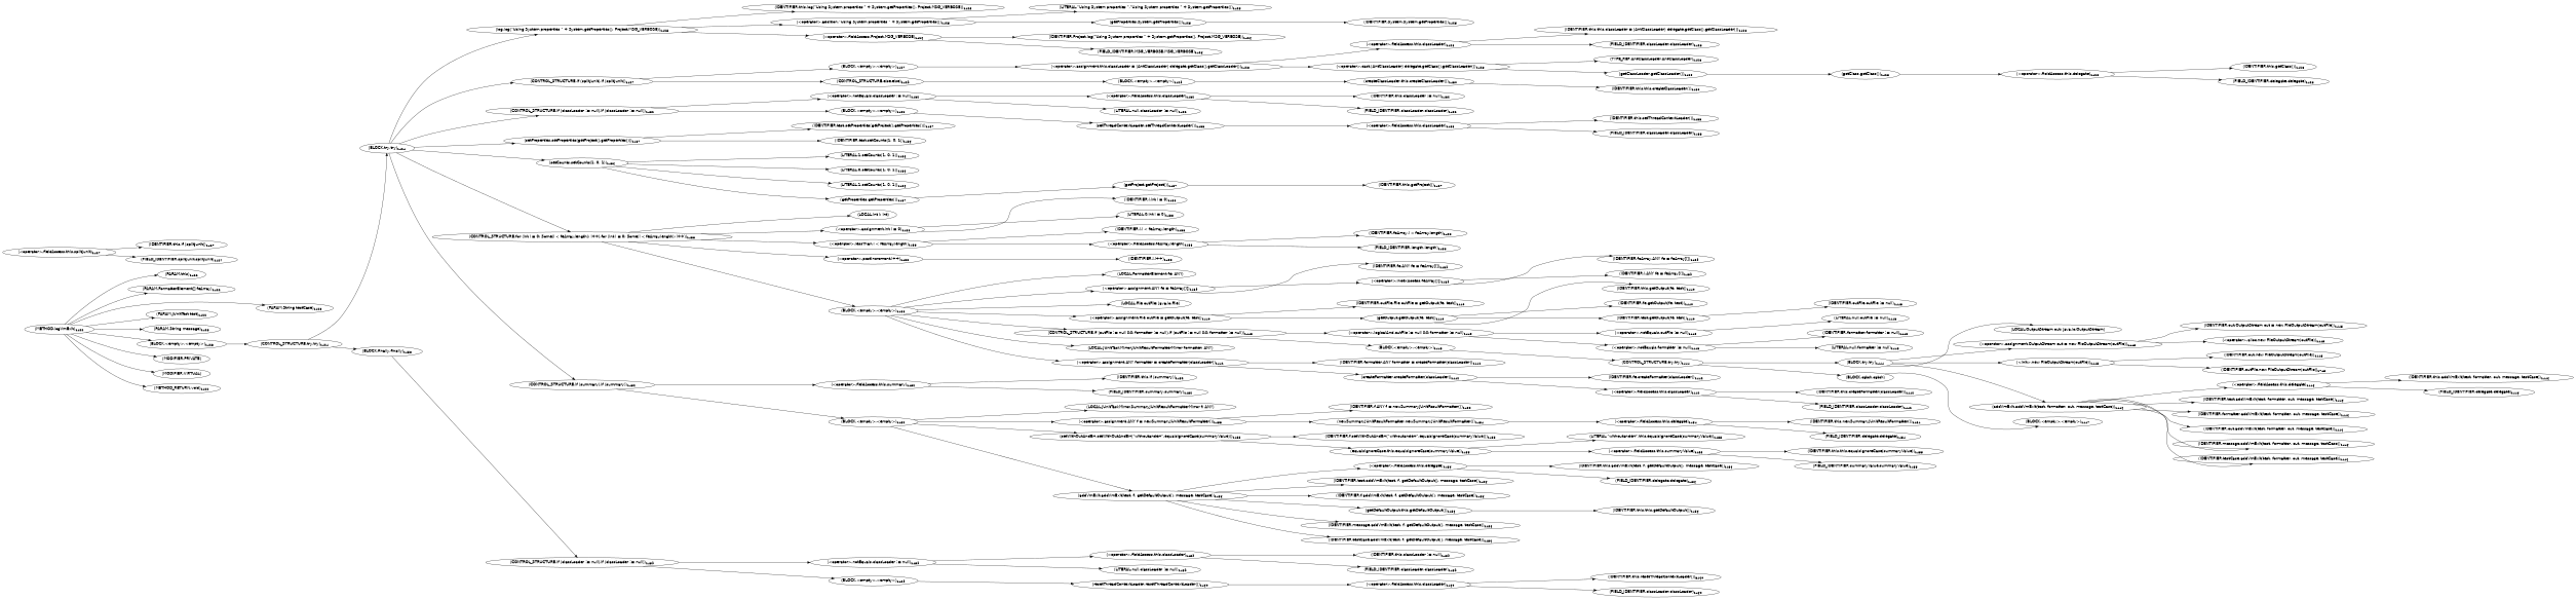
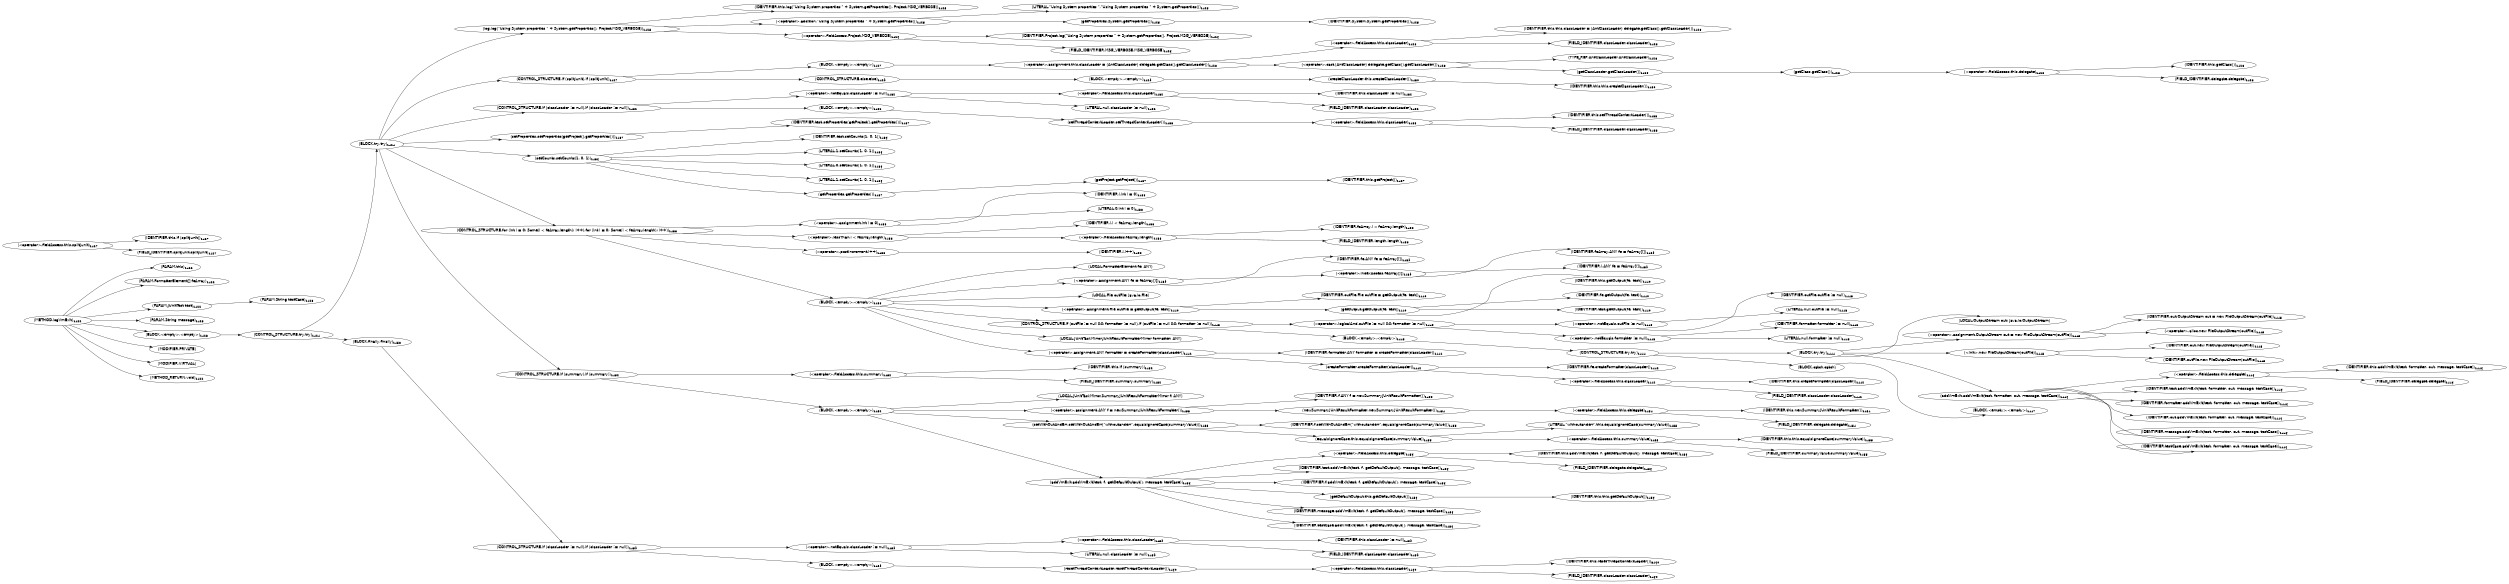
  digraph {
    fontname="DejaVu Sans"
    rankdir=LR
    node [fontname="DejaVu Sans"]
    edge [fontname="DejaVu Sans"]
    n1 [label=<(METHOD,logVmExit)<SUB>1422</SUB>>]
    n2 [label=<(PARAM,this)<SUB>1422</SUB>>]
    n3 [label=<(PARAM,FormatterElement[] feArray)<SUB>1422</SUB>>]
    n4 [label=<(PARAM,JUnitTest test)<SUB>1422</SUB>>]
    n5 [label=<(PARAM,String message)<SUB>1423</SUB>>]
    n6 [label=<(PARAM,String testCase)<SUB>1423</SUB>>]
    n7 [label=<(BLOCK,&lt;empty&gt;,&lt;empty&gt;)<SUB>1423</SUB>>]
    n8 [label=<(MODIFIER,PRIVATE)>]
    n9 [label=<(MODIFIER,VIRTUAL)>]
    n10 [label=<(METHOD_RETURN,void)<SUB>1422</SUB>>]
    n11 [label=<(CONTROL_STRUCTURE,try,try)<SUB>1424</SUB>>]
    n12 [label=<(BLOCK,try,try)<SUB>1424</SUB>>]
    n13 [label=<(BLOCK,finally,finally)<SUB>1458</SUB>>]
    n14 [label=<(log,log(&quot;Using System properties &quot; + System.getProperties(), Project.MSG_VERBOSE))<SUB>1425</SUB>>]
    n15 [label=<(CONTROL_STRUCTURE,if (splitJunit),if (splitJunit))<SUB>1427</SUB>>]
    n16 [label=<(CONTROL_STRUCTURE,if (classLoader != null),if (classLoader != null))<SUB>1432</SUB>>]
    n17 [label=<(setCounts,setCounts(1, 0, 1))<SUB>1436</SUB>>]
    n18 [label=<(setProperties,setProperties(getProject().getProperties()))<SUB>1437</SUB>>]
    n19 [label=<(CONTROL_STRUCTURE,for (int i = 0; Some(i &lt; feArray.length); i++),for (int i = 0; Some(i &lt; feArray.length); i++))<SUB>1438</SUB>>]
    n20 [label=<(CONTROL_STRUCTURE,if (summary),if (summary))<SUB>1452</SUB>>]
    n21 [label=<(CONTROL_STRUCTURE,if (classLoader != null),if (classLoader != null))<SUB>1459</SUB>>]
    n22 [label=<(IDENTIFIER,this,log(&quot;Using System properties &quot; + System.getProperties(), Project.MSG_VERBOSE))<SUB>1425</SUB>>]
    n23 [label=<(&lt;operator&gt;.addition,&quot;Using System properties &quot; + System.getProperties())<SUB>1425</SUB>>]
    n24 [label=<(&lt;operator&gt;.fieldAccess,Project.MSG_VERBOSE)<SUB>1426</SUB>>]
    n25 [label=<(BLOCK,&lt;empty&gt;,&lt;empty&gt;)<SUB>1427</SUB>>]
    n26 [label=<(CONTROL_STRUCTURE,else,else)<SUB>1429</SUB>>]
    n27 [label=<(&lt;operator&gt;.notEquals,classLoader != null)<SUB>1432</SUB>>]
    n28 [label=<(BLOCK,&lt;empty&gt;,&lt;empty&gt;)<SUB>1432</SUB>>]
    n29 [label=<(IDENTIFIER,test,setCounts(1, 0, 1))<SUB>1436</SUB>>]
    n30 [label=<(LITERAL,1,setCounts(1, 0, 1))<SUB>1436</SUB>>]
    n31 [label=<(LITERAL,0,setCounts(1, 0, 1))<SUB>1436</SUB>>]
    n32 [label=<(LITERAL,1,setCounts(1, 0, 1))<SUB>1436</SUB>>]
    n33 [label=<(getProperties,getProperties())<SUB>1437</SUB>>]
    n34 [label=<(IDENTIFIER,test,setProperties(getProject().getProperties()))<SUB>1437</SUB>>]
-   n35 [label=<(LOCAL,int i: int)>]
    n36 [label=<(&lt;operator&gt;.assignment,int i = 0)<SUB>1438</SUB>>]
    n37 [label=<(&lt;operator&gt;.lessThan,i &lt; feArray.length)<SUB>1438</SUB>>]
    n38 [label=<(&lt;operator&gt;.postIncrement,i++)<SUB>1438</SUB>>]
    n39 [label=<(BLOCK,&lt;empty&gt;,&lt;empty&gt;)<SUB>1438</SUB>>]
    n40 [label=<(&lt;operator&gt;.fieldAccess,this.summary)<SUB>1452</SUB>>]
    n41 [label=<(BLOCK,&lt;empty&gt;,&lt;empty&gt;)<SUB>1452</SUB>>]
    n42 [label=<(LITERAL,&quot;Using System properties &quot;,&quot;Using System properties &quot; + System.getProperties())<SUB>1425</SUB>>]
    n43 [label=<(getProperties,System.getProperties())<SUB>1425</SUB>>]
    n44 [label=<(IDENTIFIER,Project,log(&quot;Using System properties &quot; + System.getProperties(), Project.MSG_VERBOSE))<SUB>1426</SUB>>]
    n45 [label=<(FIELD_IDENTIFIER,MSG_VERBOSE,MSG_VERBOSE)<SUB>1426</SUB>>]
    n46 [label=<(IDENTIFIER,System,System.getProperties())<SUB>1425</SUB>>]
    n47 [label=<(&lt;operator&gt;.fieldAccess,this.splitJunit)<SUB>1427</SUB>>]
    n48 [label=<(IDENTIFIER,this,if (splitJunit))<SUB>1427</SUB>>]
    n49 [label=<(FIELD_IDENTIFIER,splitJunit,splitJunit)<SUB>1427</SUB>>]
    n50 [label=<(&lt;operator&gt;.assignment,this.classLoader = (AntClassLoader) delegate.getClass().getClassLoader())<SUB>1428</SUB>>]
    n51 [label=<(BLOCK,&lt;empty&gt;,&lt;empty&gt;)<SUB>1429</SUB>>]
    n52 [label=<(&lt;operator&gt;.fieldAccess,this.classLoader)<SUB>1428</SUB>>]
    n53 [label=<(&lt;operator&gt;.cast,(AntClassLoader) delegate.getClass().getClassLoader())<SUB>1428</SUB>>]
    n54 [label=<(IDENTIFIER,this,this.classLoader = (AntClassLoader) delegate.getClass().getClassLoader())<SUB>1428</SUB>>]
    n55 [label=<(FIELD_IDENTIFIER,classLoader,classLoader)<SUB>1428</SUB>>]
    n56 [label=<(TYPE_REF,AntClassLoader,AntClassLoader)<SUB>1428</SUB>>]
    n57 [label=<(getClassLoader,getClassLoader())<SUB>1428</SUB>>]
    n58 [label=<(getClass,getClass())<SUB>1428</SUB>>]
    n59 [label=<(&lt;operator&gt;.fieldAccess,this.delegate)<SUB>1428</SUB>>]
    n60 [label=<(IDENTIFIER,this,getClass())<SUB>1428</SUB>>]
    n61 [label=<(FIELD_IDENTIFIER,delegate,delegate)<SUB>1428</SUB>>]
    n62 [label=<(createClassLoader,this.createClassLoader())<SUB>1430</SUB>>]
    n63 [label=<(IDENTIFIER,this,this.createClassLoader())<SUB>1430</SUB>>]
    n64 [label=<(&lt;operator&gt;.fieldAccess,this.classLoader)<SUB>1432</SUB>>]
    n65 [label=<(LITERAL,null,classLoader != null)<SUB>1432</SUB>>]
    n66 [label=<(setThreadContextLoader,setThreadContextLoader())<SUB>1433</SUB>>]
    n67 [label=<(IDENTIFIER,this,classLoader != null)<SUB>1432</SUB>>]
    n68 [label=<(FIELD_IDENTIFIER,classLoader,classLoader)<SUB>1432</SUB>>]
    n69 [label=<(&lt;operator&gt;.fieldAccess,this.classLoader)<SUB>1433</SUB>>]
    n70 [label=<(IDENTIFIER,this,setThreadContextLoader())<SUB>1433</SUB>>]
    n71 [label=<(FIELD_IDENTIFIER,classLoader,classLoader)<SUB>1433</SUB>>]
    n72 [label=<(getProject,getProject())<SUB>1437</SUB>>]
    n73 [label=<(IDENTIFIER,this,getProject())<SUB>1437</SUB>>]
    n74 [label=<(IDENTIFIER,i,int i = 0)<SUB>1438</SUB>>]
    n75 [label=<(LITERAL,0,int i = 0)<SUB>1438</SUB>>]
    n76 [label=<(IDENTIFIER,i,i &lt; feArray.length)<SUB>1438</SUB>>]
    n77 [label=<(&lt;operator&gt;.fieldAccess,feArray.length)<SUB>1438</SUB>>]
    n78 [label=<(IDENTIFIER,i,i++)<SUB>1438</SUB>>]
    n79 [label=<(LOCAL,FormatterElement fe: ANY)>]
    n80 [label=<(&lt;operator&gt;.assignment,ANY fe = feArray[i])<SUB>1439</SUB>>]
    n81 [label=<(LOCAL,File outFile: java.io.File)>]
    n82 [label=<(&lt;operator&gt;.assignment,File outFile = getOutput(fe, test))<SUB>1440</SUB>>]
    n83 [label=<(LOCAL,JUnitTaskMirror.JUnitResultFormatterMirror formatter: ANY)>]
    n84 [label=<(&lt;operator&gt;.assignment,ANY formatter = createFormatter(classLoader))<SUB>1441</SUB>>]
    n85 [label=<(CONTROL_STRUCTURE,if (outFile != null &amp;&amp; formatter != null),if (outFile != null &amp;&amp; formatter != null))<SUB>1443</SUB>>]
    n86 [label=<(IDENTIFIER,feArray,i &lt; feArray.length)<SUB>1438</SUB>>]
    n87 [label=<(FIELD_IDENTIFIER,length,length)<SUB>1438</SUB>>]
    n88 [label=<(IDENTIFIER,fe,ANY fe = feArray[i])<SUB>1439</SUB>>]
    n89 [label=<(&lt;operator&gt;.indexAccess,feArray[i])<SUB>1439</SUB>>]
    n90 [label=<(IDENTIFIER,outFile,File outFile = getOutput(fe, test))<SUB>1440</SUB>>]
    n91 [label=<(getOutput,getOutput(fe, test))<SUB>1440</SUB>>]
    n92 [label=<(IDENTIFIER,formatter,ANY formatter = createFormatter(classLoader))<SUB>1441</SUB>>]
    n93 [label=<(createFormatter,createFormatter(classLoader))<SUB>1442</SUB>>]
    n94 [label=<(&lt;operator&gt;.logicalAnd,outFile != null &amp;&amp; formatter != null)<SUB>1443</SUB>>]
    n95 [label=<(BLOCK,&lt;empty&gt;,&lt;empty&gt;)<SUB>1443</SUB>>]
    n96 [label=<(IDENTIFIER,feArray,ANY fe = feArray[i])<SUB>1439</SUB>>]
    n97 [label=<(IDENTIFIER,i,ANY fe = feArray[i])<SUB>1439</SUB>>]
    n98 [label=<(IDENTIFIER,this,getOutput(fe, test))<SUB>1440</SUB>>]
    n99 [label=<(IDENTIFIER,fe,getOutput(fe, test))<SUB>1440</SUB>>]
    n100 [label=<(IDENTIFIER,test,getOutput(fe, test))<SUB>1440</SUB>>]
    n101 [label=<(IDENTIFIER,fe,createFormatter(classLoader))<SUB>1442</SUB>>]
    n102 [label=<(&lt;operator&gt;.fieldAccess,this.classLoader)<SUB>1442</SUB>>]
    n103 [label=<(IDENTIFIER,this,createFormatter(classLoader))<SUB>1442</SUB>>]
    n104 [label=<(FIELD_IDENTIFIER,classLoader,classLoader)<SUB>1442</SUB>>]
    n105 [label=<(&lt;operator&gt;.notEquals,outFile != null)<SUB>1443</SUB>>]
    n106 [label=<(&lt;operator&gt;.notEquals,formatter != null)<SUB>1443</SUB>>]
    n107 [label=<(CONTROL_STRUCTURE,try,try)<SUB>1444</SUB>>]
    n108 [label=<(IDENTIFIER,outFile,outFile != null)<SUB>1443</SUB>>]
    n109 [label=<(LITERAL,null,outFile != null)<SUB>1443</SUB>>]
    n110 [label=<(IDENTIFIER,formatter,formatter != null)<SUB>1443</SUB>>]
    n111 [label=<(LITERAL,null,formatter != null)<SUB>1443</SUB>>]
    n112 [label=<(BLOCK,try,try)<SUB>1444</SUB>>]
    n113 [label=<(BLOCK,catch,catch)>]
    n114 [label=<(LOCAL,OutputStream out: java.io.OutputStream)>]
    n115 [label=<(&lt;operator&gt;.assignment,OutputStream out = new FileOutputStream(outFile))<SUB>1445</SUB>>]
    n116 [label=<(&lt;init&gt;,new FileOutputStream(outFile))<SUB>1445</SUB>>]
    n117 [label=<(addVmExit,addVmExit(test, formatter, out, message, testCase))<SUB>1446</SUB>>]
    n118 [label=<(BLOCK,&lt;empty&gt;,&lt;empty&gt;)<SUB>1447</SUB>>]
    n119 [label=<(IDENTIFIER,out,OutputStream out = new FileOutputStream(outFile))<SUB>1445</SUB>>]
    n120 [label=<(&lt;operator&gt;.alloc,new FileOutputStream(outFile))<SUB>1445</SUB>>]
    n121 [label=<(IDENTIFIER,out,new FileOutputStream(outFile))<SUB>1445</SUB>>]
-   n122 [label=<(IDENTIFIER,outFile,new FileOutputStream(outFile))<SUB>1745</SUB>>]
+   n122 [label=<(IDENTIFIER,outFile,new FileOutputStream(outFile))<SUB>1445</SUB>>]
    n123 [label=<(&lt;operator&gt;.fieldAccess,this.delegate)<SUB>1446</SUB>>]
    n124 [label=<(IDENTIFIER,test,addVmExit(test, formatter, out, message, testCase))<SUB>1446</SUB>>]
    n125 [label=<(IDENTIFIER,formatter,addVmExit(test, formatter, out, message, testCase))<SUB>1446</SUB>>]
    n126 [label=<(IDENTIFIER,out,addVmExit(test, formatter, out, message, testCase))<SUB>1446</SUB>>]
    n127 [label=<(IDENTIFIER,message,addVmExit(test, formatter, out, message, testCase))<SUB>1446</SUB>>]
    n128 [label=<(IDENTIFIER,testCase,addVmExit(test, formatter, out, message, testCase))<SUB>1446</SUB>>]
    n129 [label=<(IDENTIFIER,this,addVmExit(test, formatter, out, message, testCase))<SUB>1446</SUB>>]
    n130 [label=<(FIELD_IDENTIFIER,delegate,delegate)<SUB>1446</SUB>>]
    n131 [label=<(IDENTIFIER,this,if (summary))<SUB>1452</SUB>>]
    n132 [label=<(FIELD_IDENTIFIER,summary,summary)<SUB>1452</SUB>>]
    n133 [label=<(LOCAL,JUnitTaskMirror.SummaryJUnitResultFormatterMirror f: ANY)>]
    n134 [label=<(&lt;operator&gt;.assignment,ANY f = newSummaryJUnitResultFormatter())<SUB>1453</SUB>>]
    n135 [label=<(setWithOutAndErr,setWithOutAndErr(&quot;withoutanderr&quot;.equalsIgnoreCase(summaryValue)))<SUB>1455</SUB>>]
    n136 [label=<(addVmExit,addVmExit(test, f, getDefaultOutput(), message, testCase))<SUB>1456</SUB>>]
    n137 [label=<(IDENTIFIER,f,ANY f = newSummaryJUnitResultFormatter())<SUB>1453</SUB>>]
    n138 [label=<(newSummaryJUnitResultFormatter,newSummaryJUnitResultFormatter())<SUB>1454</SUB>>]
    n139 [label=<(IDENTIFIER,f,setWithOutAndErr(&quot;withoutanderr&quot;.equalsIgnoreCase(summaryValue)))<SUB>1455</SUB>>]
    n140 [label=<(equalsIgnoreCase,this.equalsIgnoreCase(summaryValue))<SUB>1455</SUB>>]
    n141 [label=<(&lt;operator&gt;.fieldAccess,this.delegate)<SUB>1456</SUB>>]
    n142 [label=<(IDENTIFIER,test,addVmExit(test, f, getDefaultOutput(), message, testCase))<SUB>1456</SUB>>]
    n143 [label=<(IDENTIFIER,f,addVmExit(test, f, getDefaultOutput(), message, testCase))<SUB>1456</SUB>>]
    n144 [label=<(getDefaultOutput,this.getDefaultOutput())<SUB>1456</SUB>>]
    n145 [label=<(IDENTIFIER,message,addVmExit(test, f, getDefaultOutput(), message, testCase))<SUB>1456</SUB>>]
    n146 [label=<(IDENTIFIER,testCase,addVmExit(test, f, getDefaultOutput(), message, testCase))<SUB>1456</SUB>>]
    n147 [label=<(&lt;operator&gt;.fieldAccess,this.delegate)<SUB>1454</SUB>>]
    n148 [label=<(IDENTIFIER,this,newSummaryJUnitResultFormatter())<SUB>1454</SUB>>]
    n149 [label=<(FIELD_IDENTIFIER,delegate,delegate)<SUB>1454</SUB>>]
    n150 [label=<(LITERAL,&quot;withoutanderr&quot;,this.equalsIgnoreCase(summaryValue))<SUB>1455</SUB>>]
    n151 [label=<(&lt;operator&gt;.fieldAccess,this.summaryValue)<SUB>1455</SUB>>]
    n152 [label=<(IDENTIFIER,this,this.equalsIgnoreCase(summaryValue))<SUB>1455</SUB>>]
    n153 [label=<(FIELD_IDENTIFIER,summaryValue,summaryValue)<SUB>1455</SUB>>]
    n154 [label=<(IDENTIFIER,this,addVmExit(test, f, getDefaultOutput(), message, testCase))<SUB>1456</SUB>>]
    n155 [label=<(FIELD_IDENTIFIER,delegate,delegate)<SUB>1456</SUB>>]
    n156 [label=<(IDENTIFIER,this,this.getDefaultOutput())<SUB>1456</SUB>>]
    n157 [label=<(&lt;operator&gt;.notEquals,classLoader != null)<SUB>1459</SUB>>]
    n158 [label=<(BLOCK,&lt;empty&gt;,&lt;empty&gt;)<SUB>1459</SUB>>]
    n159 [label=<(&lt;operator&gt;.fieldAccess,this.classLoader)<SUB>1459</SUB>>]
    n160 [label=<(LITERAL,null,classLoader != null)<SUB>1459</SUB>>]
    n161 [label=<(resetThreadContextLoader,resetThreadContextLoader())<SUB>1460</SUB>>]
    n162 [label=<(IDENTIFIER,this,classLoader != null)<SUB>1459</SUB>>]
    n163 [label=<(FIELD_IDENTIFIER,classLoader,classLoader)<SUB>1459</SUB>>]
    n164 [label=<(&lt;operator&gt;.fieldAccess,this.classLoader)<SUB>1460</SUB>>]
    n165 [label=<(IDENTIFIER,this,resetThreadContextLoader())<SUB>3460</SUB>>]
    n166 [label=<(FIELD_IDENTIFIER,classLoader,classLoader)<SUB>1460</SUB>>]
    n1 -> n2
    n1 -> n3
    n1 -> n4
    n1 -> n5
-   n1 -> n6
+   n4 -> n6
    n1 -> n7
    n1 -> n8
    n1 -> n9
    n1 -> n10
    n7 -> n11
    n11 -> n12
    n11 -> n13
    n12 -> n14
    n12 -> n15
    n12 -> n16
    n12 -> n17
    n12 -> n18
    n12 -> n19
    n12 -> n20
    n13 -> n21
    n14 -> n22
    n14 -> n23
    n14 -> n24
    n15 -> n25
    n15 -> n26
    n16 -> n27
    n16 -> n28
-   n18 -> n29
+   n17 -> n29
    n17 -> n30
    n17 -> n31
    n17 -> n32
    n17 -> n33
    n18 -> n34
-   n19 -> n35
    n19 -> n36
    n19 -> n37
    n19 -> n38
    n19 -> n39
    n20 -> n40
    n20 -> n41
    n21 -> n157
    n21 -> n158
    n23 -> n42
    n23 -> n43
    n24 -> n44
    n24 -> n45
    n25 -> n50
    n26 -> n51
    n27 -> n64
    n27 -> n65
    n28 -> n66
    n33 -> n72
    n36 -> n74
    n36 -> n75
    n37 -> n76
    n37 -> n77
    n38 -> n78
    n39 -> n79
    n39 -> n80
    n39 -> n81
    n39 -> n82
    n39 -> n83
    n39 -> n84
    n39 -> n85
    n40 -> n131
    n40 -> n132
    n41 -> n133
    n41 -> n134
    n41 -> n135
    n41 -> n136
    n43 -> n46
    n47 -> n48
    n47 -> n49
    n50 -> n52
    n50 -> n53
    n51 -> n62
    n52 -> n54
    n52 -> n55
    n53 -> n56
    n53 -> n57
    n57 -> n58
    n58 -> n59
    n59 -> n60
    n59 -> n61
    n62 -> n63
    n64 -> n67
    n64 -> n68
    n66 -> n69
    n69 -> n70
    n69 -> n71
    n72 -> n73
    n77 -> n86
    n77 -> n87
    n80 -> n88
    n80 -> n89
    n82 -> n90
    n82 -> n91
    n84 -> n92
    n84 -> n93
    n85 -> n94
    n85 -> n95
    n89 -> n96
    n89 -> n97
    n91 -> n98
    n91 -> n99
    n91 -> n100
    n93 -> n101
    n93 -> n102
    n94 -> n105
    n94 -> n106
    n95 -> n107
    n102 -> n103
    n102 -> n104
-   n100 -> n108
+   n105 -> n108
    n105 -> n109
    n106 -> n110
    n106 -> n111
    n107 -> n112
    n107 -> n113
    n112 -> n114
    n112 -> n115
    n112 -> n116
    n112 -> n117
    n113 -> n118
    n115 -> n119
    n115 -> n120
    n116 -> n121
    n116 -> n122
    n117 -> n123
    n117 -> n124
    n117 -> n125
    n117 -> n126
    n117 -> n127
    n117 -> n128
    n123 -> n129
    n123 -> n130
    n134 -> n137
    n134 -> n138
    n135 -> n139
    n135 -> n140
    n136 -> n141
    n136 -> n142
    n136 -> n143
    n136 -> n144
    n136 -> n145
    n136 -> n146
    n138 -> n147
    n140 -> n150
    n140 -> n151
    n141 -> n154
    n141 -> n155
    n144 -> n156
    n147 -> n148
    n147 -> n149
    n151 -> n152
    n151 -> n153
    n157 -> n159
    n157 -> n160
    n158 -> n161
    n159 -> n162
    n159 -> n163
    n161 -> n164
    n164 -> n165
    n164 -> n166
  }
